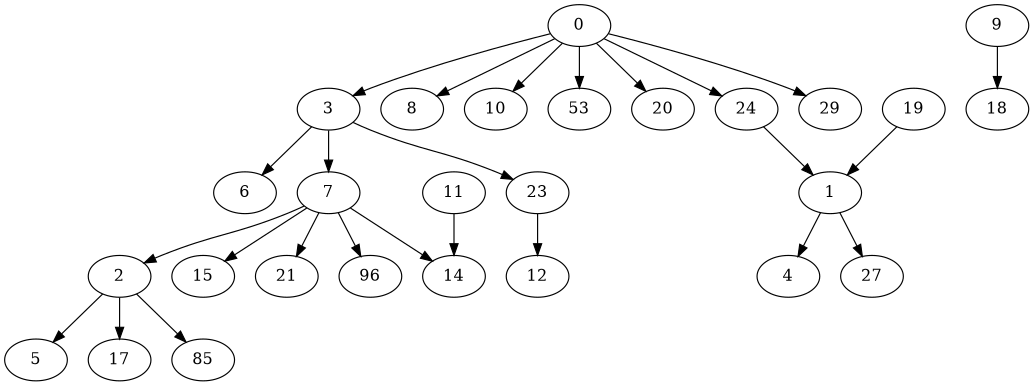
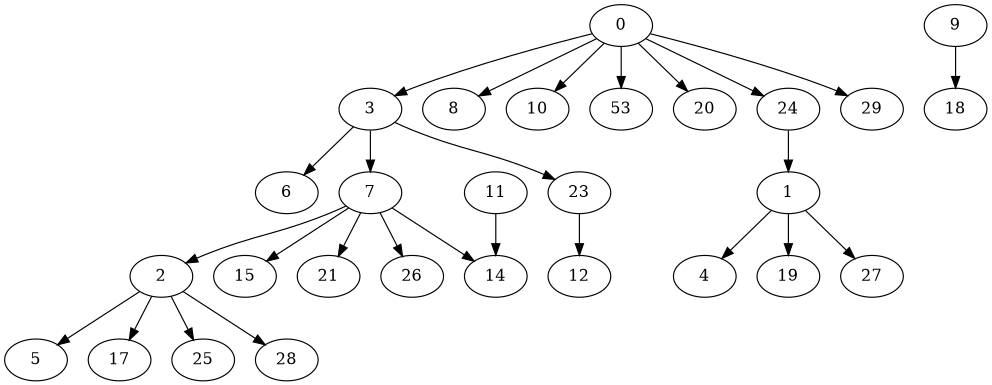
  digraph {
    n1 [label=0]
    n2 [label=3]
    n3 [label=8]
    n4 [label=10]
    n5 [label=53]
    n6 [label=20]
    n7 [label=24]
    n8 [label=29]
    n9 [label=6]
    n10 [label=7]
    n11 [label=23]
    n12 [label=1]
    n13 [label=2]
    n14 [label=14]
    n15 [label=15]
    n16 [label=21]
-   n17 [label=96]
+   n17 [label=26]
    n18 [label=12]
    n19 [label=9]
    n20 [label=18]
    n21 [label=4]
    n22 [label=19]
    n23 [label=27]
    n24 [label=5]
    n25 [label=17]
-   n26 [label=85]
+   n26 [label=25]
+   n27 [label=28]
    n28 [label=11]
    n1 -> n2
    n1 -> n3
    n1 -> n4
    n1 -> n5
    n1 -> n6
    n1 -> n7
    n1 -> n8
    n2 -> n9
    n2 -> n10
    n2 -> n11
    n7 -> n12
    n10 -> n13
    n10 -> n14
    n10 -> n15
    n10 -> n16
    n10 -> n17
    n11 -> n18
    n12 -> n21
-   n22 -> n12
+   n12 -> n22
    n12 -> n23
    n13 -> n24
    n13 -> n25
    n13 -> n26
+   n13 -> n27
    n19 -> n20
    n28 -> n14
  }
